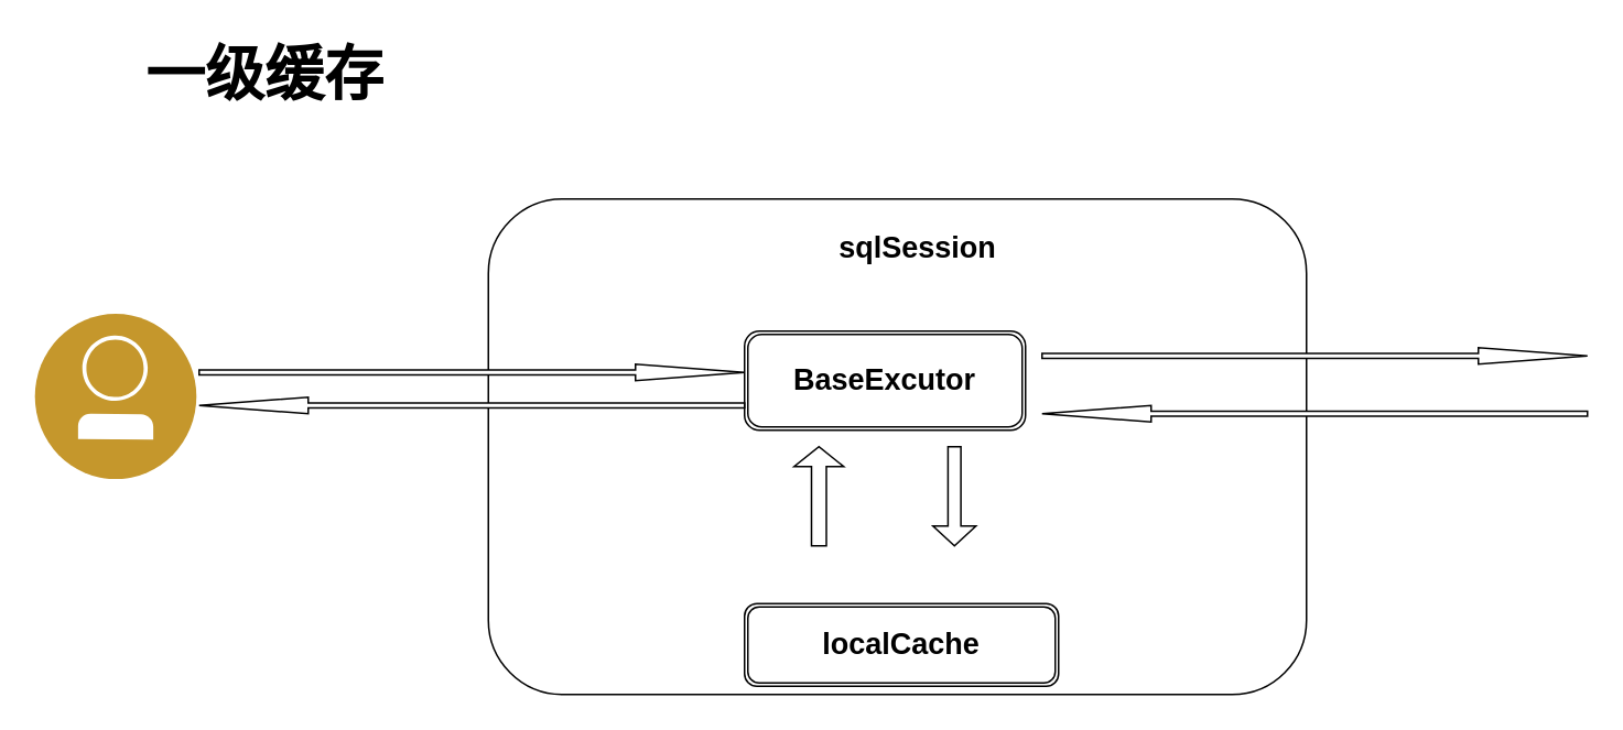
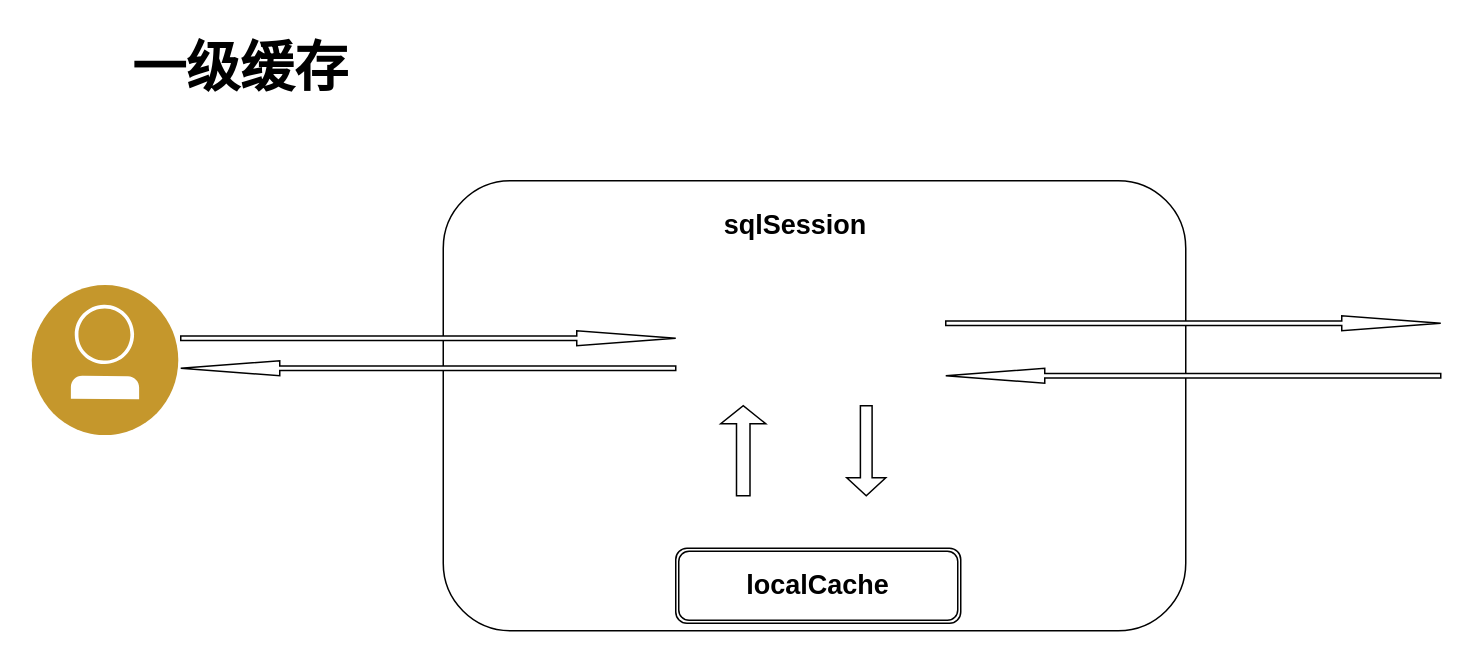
  <mxCell id="0" />
  <mxCell id="1" parent="0" />
  <mxCell id="2" value="" style="aspect=fixed;perimeter=ellipsePerimeter;html=1;align=center;shadow=0;dashed=0;fontColor=#4277BB;labelBackgroundColor=#ffffff;fontSize=12;spacingTop=3;image;image=img/lib/ibm/blockchain/blockchain_developer.svg;" parent="1" vertex="1"><mxGeometry x="20" y="190" width="100" height="100" as="geometry" /></mxCell>
  <mxCell id="3" value="" style="rounded=1;whiteSpace=wrap;html=1;" parent="1" vertex="1"><mxGeometry x="295" y="120" width="495" height="300" as="geometry" /></mxCell>
  <mxCell id="4" value="" style="shape=singleArrow;whiteSpace=wrap;html=1;" parent="1" vertex="1"><mxGeometry x="120" y="220" width="330" height="10" as="geometry" /></mxCell>
- <mxCell id="5" value="&lt;font style=&quot;font-size: 18px&quot;&gt;&lt;b&gt;BaseExcutor&lt;/b&gt;&lt;/font&gt;" style="shape=ext;double=1;rounded=1;whiteSpace=wrap;html=1;" parent="1" vertex="1"><mxGeometry x="450" y="200" width="170" height="60" as="geometry" /></mxCell>
  <mxCell id="6" value="&lt;font style=&quot;font-size: 18px&quot;&gt;&lt;b&gt;localCache&lt;/b&gt;&lt;/font&gt;" style="shape=ext;double=1;rounded=1;whiteSpace=wrap;html=1;" parent="1" vertex="1"><mxGeometry x="450" y="365" width="190" height="50" as="geometry" /></mxCell>
  <mxCell id="7" value="" style="shape=singleArrow;direction=west;whiteSpace=wrap;html=1;" parent="1" vertex="1"><mxGeometry x="120" y="240" width="330" height="10" as="geometry" /></mxCell>
  <mxCell id="8" value="" style="shape=singleArrow;direction=north;whiteSpace=wrap;html=1;" parent="1" vertex="1"><mxGeometry x="480" y="270" width="30" height="60" as="geometry" /></mxCell>
  <mxCell id="9" value="" style="shape=singleArrow;direction=south;whiteSpace=wrap;html=1;" parent="1" vertex="1"><mxGeometry x="564" y="270" width="26" height="60" as="geometry" /></mxCell>
  <mxCell id="10" value="" style="shape=singleArrow;whiteSpace=wrap;html=1;" parent="1" vertex="1"><mxGeometry x="630" y="210" width="330" height="10" as="geometry" /></mxCell>
  <mxCell id="11" value="" style="shape=singleArrow;direction=west;whiteSpace=wrap;html=1;" parent="1" vertex="1"><mxGeometry x="630" y="245" width="330" height="10" as="geometry" /></mxCell>
- <mxCell id="12" value="&lt;font style=&quot;font-size: 18px&quot;&gt;&lt;b&gt;sqlSession&lt;/b&gt;&lt;/font&gt;" style="text;html=1;strokeColor=none;fillColor=none;align=center;verticalAlign=middle;whiteSpace=wrap;rounded=0;" parent="1" vertex="1"><mxGeometry x="495" y="130" width="120" height="40" as="geometry" /></mxCell>
+ <mxCell id="12" value="&lt;font style=&quot;font-size: 18px&quot;&gt;&lt;b&gt;sqlSession&lt;/b&gt;&lt;/font&gt;" style="text;html=1;strokeColor=none;fillColor=none;align=center;verticalAlign=middle;whiteSpace=wrap;rounded=0;" parent="1" vertex="1"><mxGeometry x="470" y="130" width="120" height="40" as="geometry" /></mxCell>
  <mxCell id="13" value="&lt;font style=&quot;font-size: 36px&quot;&gt;&lt;b&gt;一级缓存&lt;/b&gt;&lt;/font&gt;" style="text;html=1;strokeColor=none;fillColor=none;align=center;verticalAlign=middle;whiteSpace=wrap;rounded=0;" parent="1" vertex="1"><mxGeometry x="70" y="20" width="180" height="50" as="geometry" /></mxCell>
